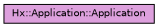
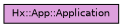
  digraph {
    rankdir=LR
-   n1 [color=black fillcolor=plum fontname=Helvetica fontsize=10 height=0.2 label="Hx::Application::Application" shape=record style=filled width=0.4]
+   n1 [color=black fillcolor=plum fontname=Helvetica fontsize=10 height=0.2 label="Hx::App::Application" shape=record style=filled width=0.4]
  }
